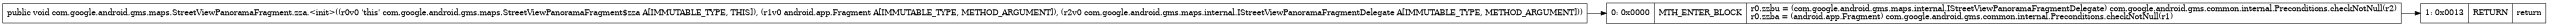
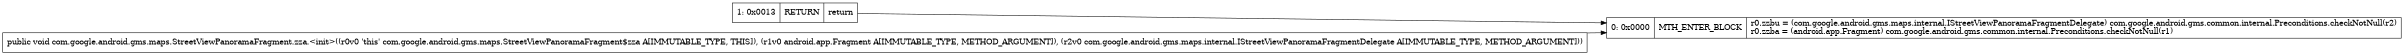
  digraph {
    rankdir=LR
    node [shape=record]
    n1 [label="{0\:\ 0x0000|MTH_ENTER_BLOCK\l|r0.zzbu = (com.google.android.gms.maps.internal.IStreetViewPanoramaFragmentDelegate) com.google.android.gms.common.internal.Preconditions.checkNotNull(r2)\lr0.zzba = (android.app.Fragment) com.google.android.gms.common.internal.Preconditions.checkNotNull(r1)\l}"]
    n2 [label="{1\:\ 0x0013|RETURN\l|return\l}"]
    n3 [label="{public void com.google.android.gms.maps.StreetViewPanoramaFragment.zza.\<init\>((r0v0 'this' com.google.android.gms.maps.StreetViewPanoramaFragment$zza A[IMMUTABLE_TYPE, THIS]), (r1v0 android.app.Fragment A[IMMUTABLE_TYPE, METHOD_ARGUMENT]), (r2v0 com.google.android.gms.maps.internal.IStreetViewPanoramaFragmentDelegate A[IMMUTABLE_TYPE, METHOD_ARGUMENT])) }"]
-   n1 -> n2
+   n2 -> n1
    n3 -> n1
  }
